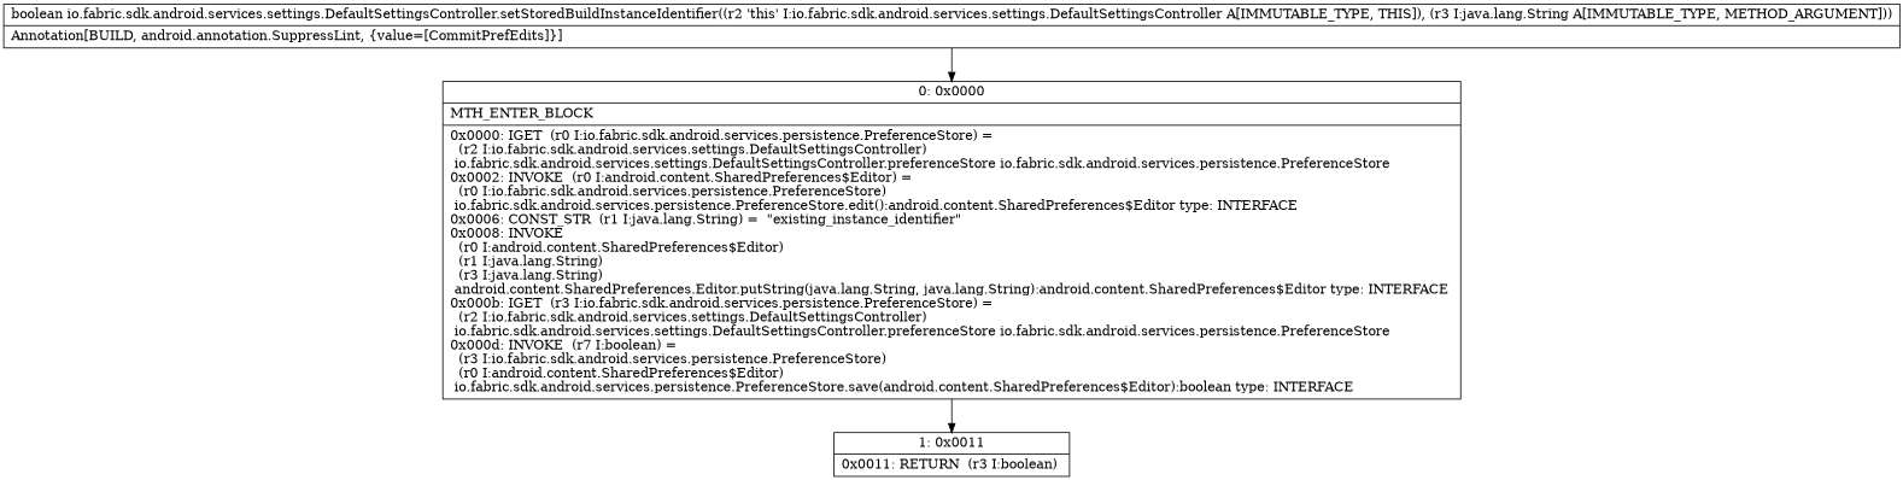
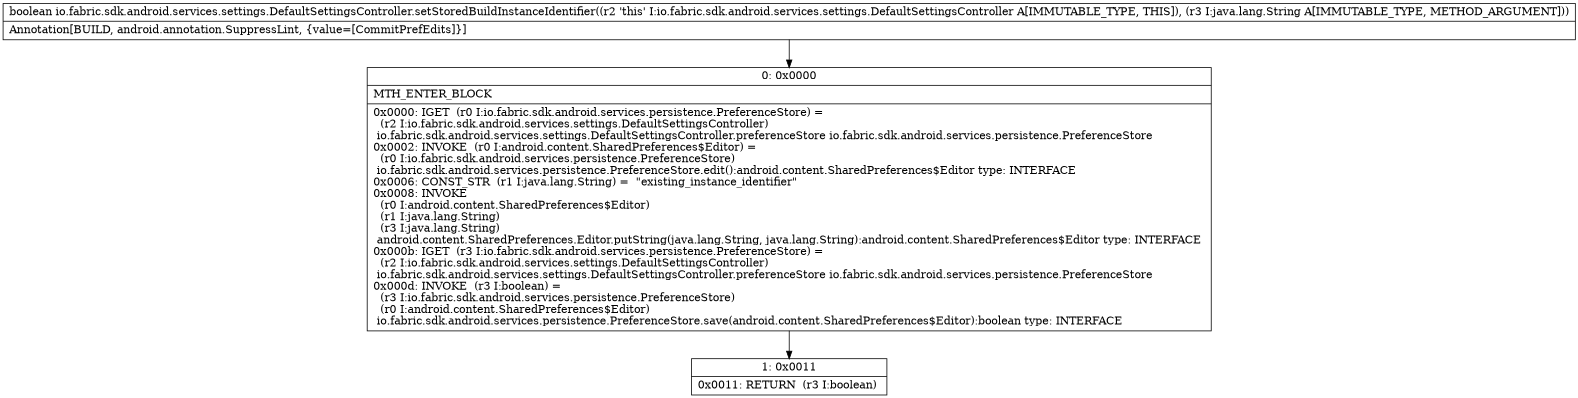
  digraph {
    node [shape=record]
-   n1 [label="{0\:\ 0x0000|MTH_ENTER_BLOCK\l|0x0000: IGET  (r0 I:io.fabric.sdk.android.services.persistence.PreferenceStore) = \l  (r2 I:io.fabric.sdk.android.services.settings.DefaultSettingsController)\l io.fabric.sdk.android.services.settings.DefaultSettingsController.preferenceStore io.fabric.sdk.android.services.persistence.PreferenceStore \l0x0002: INVOKE  (r0 I:android.content.SharedPreferences$Editor) = \l  (r0 I:io.fabric.sdk.android.services.persistence.PreferenceStore)\l io.fabric.sdk.android.services.persistence.PreferenceStore.edit():android.content.SharedPreferences$Editor type: INTERFACE \l0x0006: CONST_STR  (r1 I:java.lang.String) =  \"existing_instance_identifier\" \l0x0008: INVOKE  \l  (r0 I:android.content.SharedPreferences$Editor)\l  (r1 I:java.lang.String)\l  (r3 I:java.lang.String)\l android.content.SharedPreferences.Editor.putString(java.lang.String, java.lang.String):android.content.SharedPreferences$Editor type: INTERFACE \l0x000b: IGET  (r3 I:io.fabric.sdk.android.services.persistence.PreferenceStore) = \l  (r2 I:io.fabric.sdk.android.services.settings.DefaultSettingsController)\l io.fabric.sdk.android.services.settings.DefaultSettingsController.preferenceStore io.fabric.sdk.android.services.persistence.PreferenceStore \l0x000d: INVOKE  (r7 I:boolean) = \l  (r3 I:io.fabric.sdk.android.services.persistence.PreferenceStore)\l  (r0 I:android.content.SharedPreferences$Editor)\l io.fabric.sdk.android.services.persistence.PreferenceStore.save(android.content.SharedPreferences$Editor):boolean type: INTERFACE \l}"]
+   n1 [label="{0\:\ 0x0000|MTH_ENTER_BLOCK\l|0x0000: IGET  (r0 I:io.fabric.sdk.android.services.persistence.PreferenceStore) = \l  (r2 I:io.fabric.sdk.android.services.settings.DefaultSettingsController)\l io.fabric.sdk.android.services.settings.DefaultSettingsController.preferenceStore io.fabric.sdk.android.services.persistence.PreferenceStore \l0x0002: INVOKE  (r0 I:android.content.SharedPreferences$Editor) = \l  (r0 I:io.fabric.sdk.android.services.persistence.PreferenceStore)\l io.fabric.sdk.android.services.persistence.PreferenceStore.edit():android.content.SharedPreferences$Editor type: INTERFACE \l0x0006: CONST_STR  (r1 I:java.lang.String) =  \"existing_instance_identifier\" \l0x0008: INVOKE  \l  (r0 I:android.content.SharedPreferences$Editor)\l  (r1 I:java.lang.String)\l  (r3 I:java.lang.String)\l android.content.SharedPreferences.Editor.putString(java.lang.String, java.lang.String):android.content.SharedPreferences$Editor type: INTERFACE \l0x000b: IGET  (r3 I:io.fabric.sdk.android.services.persistence.PreferenceStore) = \l  (r2 I:io.fabric.sdk.android.services.settings.DefaultSettingsController)\l io.fabric.sdk.android.services.settings.DefaultSettingsController.preferenceStore io.fabric.sdk.android.services.persistence.PreferenceStore \l0x000d: INVOKE  (r3 I:boolean) = \l  (r3 I:io.fabric.sdk.android.services.persistence.PreferenceStore)\l  (r0 I:android.content.SharedPreferences$Editor)\l io.fabric.sdk.android.services.persistence.PreferenceStore.save(android.content.SharedPreferences$Editor):boolean type: INTERFACE \l}"]
    n2 [label="{1\:\ 0x0011|0x0011: RETURN  (r3 I:boolean) \l}"]
    n3 [label="{boolean io.fabric.sdk.android.services.settings.DefaultSettingsController.setStoredBuildInstanceIdentifier((r2 'this' I:io.fabric.sdk.android.services.settings.DefaultSettingsController A[IMMUTABLE_TYPE, THIS]), (r3 I:java.lang.String A[IMMUTABLE_TYPE, METHOD_ARGUMENT]))  | Annotation[BUILD, android.annotation.SuppressLint, \{value=[CommitPrefEdits]\}]\l}"]
    n1 -> n2
    n3 -> n1
  }
